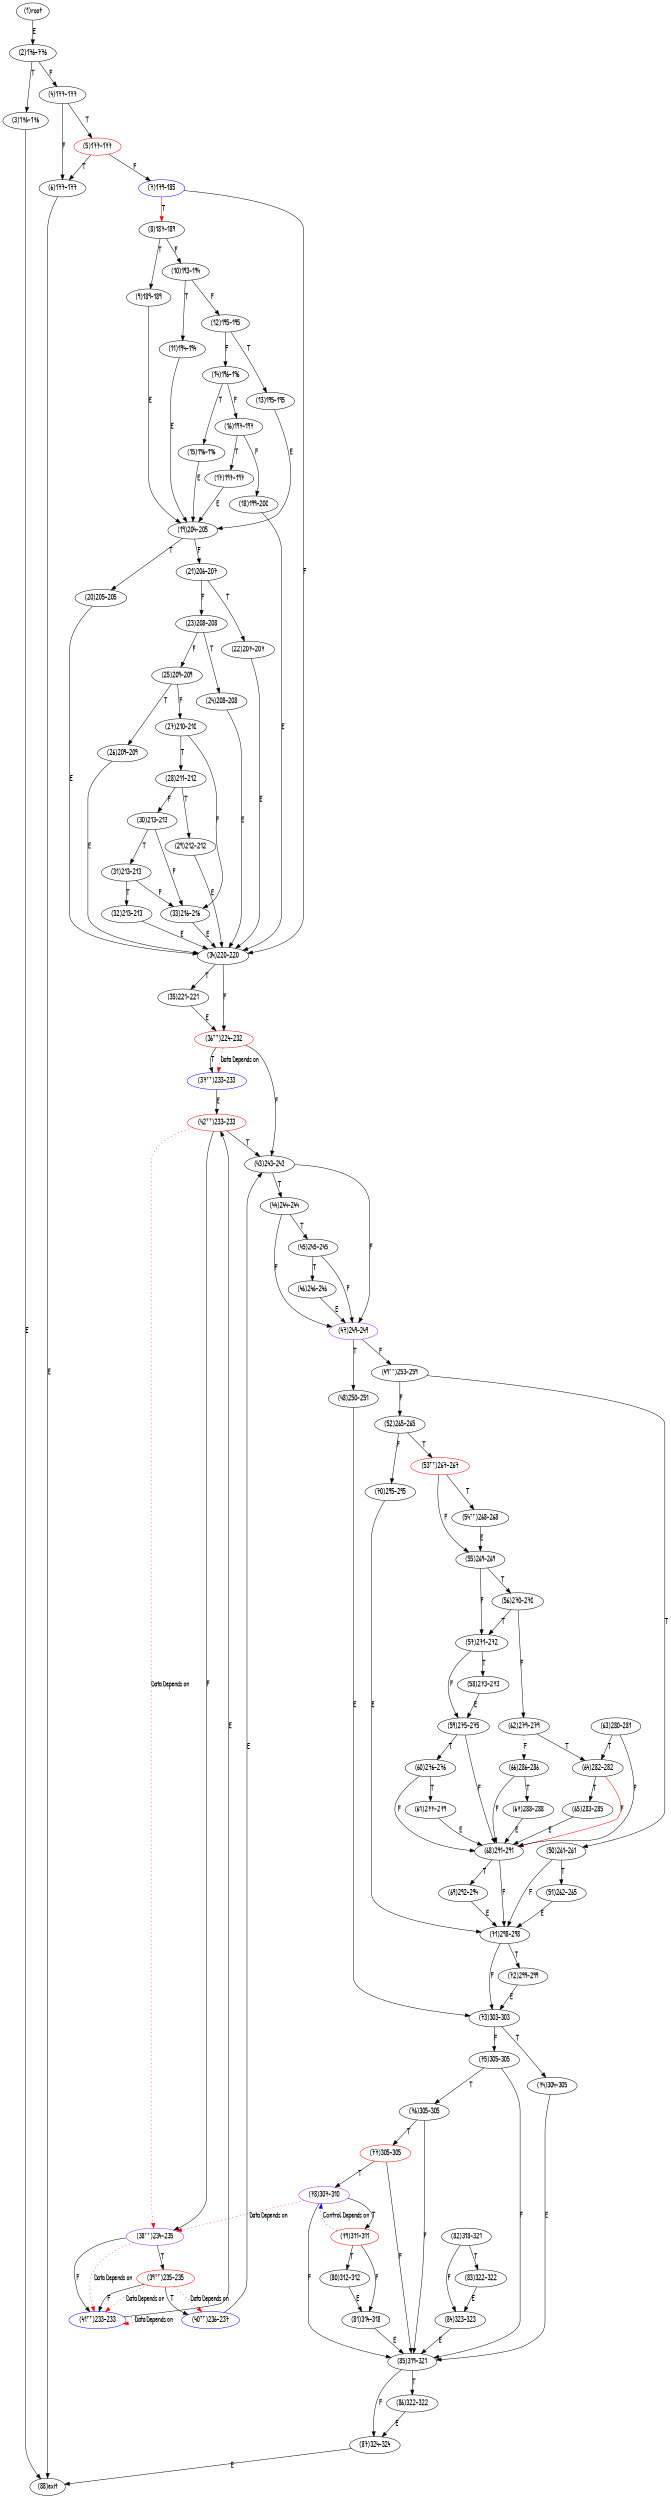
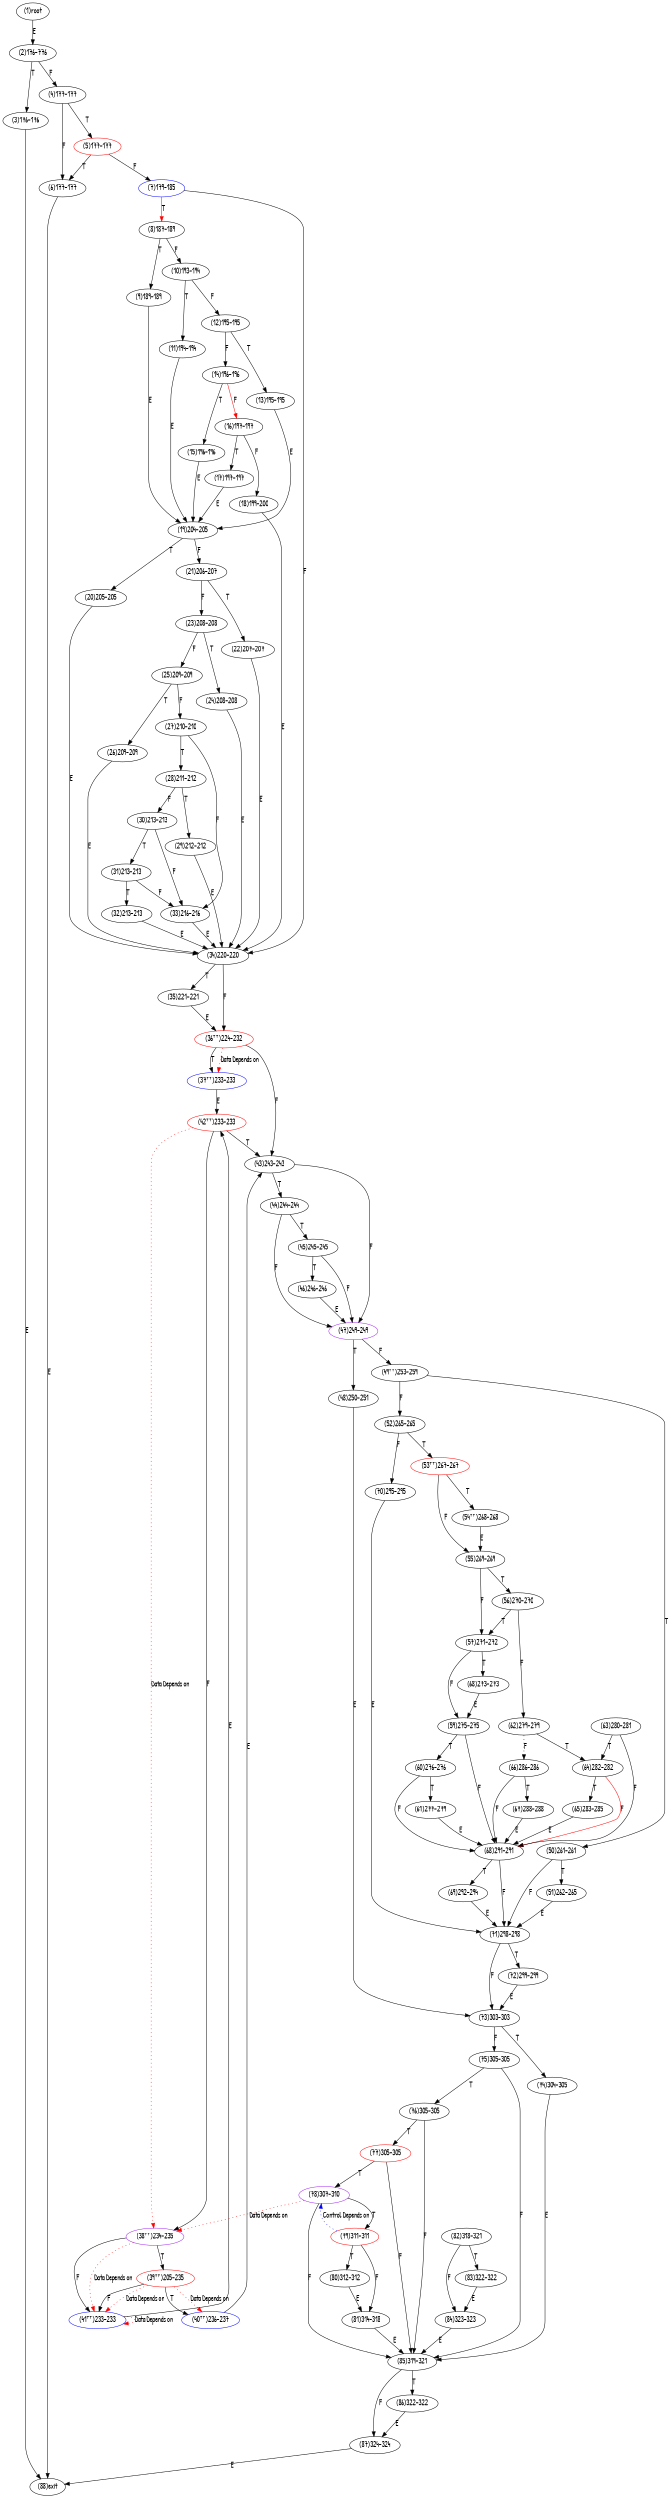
  digraph {
    fontname="Patrick Hand"
    node [fontname="Patrick Hand"]
    edge [fontname="Patrick Hand"]
    n1 [label="(1)root"]
    n2 [label="(2)176-776"]
    n3 [label="(3)176-176"]
    n4 [label="(4)177-177"]
    n5 [label="(88)exit"]
    n6 [color=red label="(5)177-177"]
    n7 [label="(6)177-177"]
    n8 [color=blue label="(7)179-185"]
    n9 [label="(8)187-189"]
    n10 [label="(34)220-220"]
    n11 [label="(9)189-189"]
    n12 [label="(10)193-194"]
    n13 [label="(35)221-221"]
    n14 [color=red label="(36**)224-232"]
    n15 [label="(19)204-205"]
    n16 [label="(11)194-194"]
    n17 [label="(12)195-195"]
    n18 [label="(21)206-207"]
    n19 [label="(20)205-205"]
    n20 [label="(13)195-195"]
    n21 [label="(14)196-196"]
    n22 [label="(15)196-196"]
    n23 [label="(16)197-197"]
    n24 [label="(17)197-197"]
    n25 [label="(18)199-200"]
    n26 [label="(23)208-208"]
    n27 [label="(22)207-207"]
    n28 [label="(25)209-209"]
    n29 [label="(24)208-208"]
    n30 [label="(27)210-210"]
    n31 [label="(26)209-209"]
    n32 [label="(28)211-212"]
    n33 [label="(33)216-216"]
    n34 [label="(29)212-212"]
    n35 [label="(30)213-213"]
    n36 [label="(31)213-213"]
    n37 [label="(32)213-213"]
    n38 [color=blue label="(37**)233-233"]
    n39 [label="(43)243-243"]
    n40 [color=purple label="(38**)234-235"]
-   n41 [color=red label="(39**)235-235"]
+   n41 [color=red label="(39**)205-235"]
    n42 [color=blue label="(41**)233-233"]
    n43 [color=blue label="(40**)236-237"]
    n44 [color=red label="(42**)233-233"]
    n45 [color=purple label="(47)249-249"]
    n46 [label="(44)244-244"]
    n47 [label="(49**)253-259"]
    n48 [label="(48)250-251"]
    n49 [label="(45)245-245"]
    n50 [label="(46)246-246"]
    n51 [label="(50)261-261"]
    n52 [label="(52)265-265"]
    n53 [label="(73)303-303"]
    n54 [label="(51)262-265"]
    n55 [label="(71)298-298"]
    n56 [label="(72)299-299"]
    n57 [color=red label="(53**)267-267"]
    n58 [label="(70)295-295"]
    n59 [label="(74)304-305"]
    n60 [label="(75)305-305"]
    n61 [label="(55)269-269"]
    n62 [label="(57)271-272"]
    n63 [label="(56)270-270"]
    n64 [label="(59)275-275"]
-   n65 [label="(58)273-273"]
+   n65 [label="(68)273-273"]
    n66 [label="(62)279-279"]
    n67 [label="(54**)268-268"]
    n68 [label="(60)276-276"]
    n69 [label="(68)291-291"]
    n70 [label="(61)277-279"]
    n71 [label="(69)292-294"]
    n72 [label="(64)282-282"]
    n73 [label="(66)286-286"]
    n74 [label="(63)280-281"]
    n75 [label="(65)283-285"]
    n76 [label="(67)288-288"]
    n77 [label="(76)305-305"]
    n78 [color=red label="(77)305-305"]
    n79 [label="(85)319-321"]
    n80 [color=purple label="(78)307-310"]
    n81 [label="(87)324-324"]
    n82 [label="(86)322-322"]
    n83 [color=red label="(79)311-311"]
    n84 [label="(81)314-318"]
    n85 [label="(80)312-312"]
    n86 [label="(84)323-323"]
    n87 [label="(83)322-322"]
    n88 [label="(82)318-321"]
    n1 -> n2 [label=E]
    n2 -> n3 [label=T]
    n2 -> n4 [label=F]
    n3 -> n5 [label=E]
    n4 -> n6 [label=T]
    n4 -> n7 [label=F]
    n6 -> n7 [label=T]
    n6 -> n8 [label=F]
    n7 -> n5 [label=E]
    n8 -> n9 [color=red label=T]
    n8 -> n10 [label=F]
    n9 -> n11 [label=T]
    n9 -> n12 [label=F]
    n10 -> n13 [label=T]
    n10 -> n14 [label=F]
    n11 -> n15 [label=E]
    n12 -> n16 [label=T]
    n12 -> n17 [label=F]
    n13 -> n14 [label=E]
    n14 -> n38 [label=T]
    n14 -> n38 [color=red label="Data Depends on" style=dotted]
    n14 -> n39 [label=F]
    n15 -> n18 [label=F]
    n15 -> n19 [label=T]
    n16 -> n15 [label=E]
    n17 -> n20 [label=T]
    n17 -> n21 [label=F]
    n18 -> n26 [label=F]
    n18 -> n27 [label=T]
    n19 -> n10 [label=E]
    n20 -> n15 [label=E]
    n21 -> n22 [label=T]
-   n21 -> n23 [label=F]
+   n21 -> n23 [label=F color=red]
    n22 -> n15 [label=E]
    n23 -> n24 [label=T]
    n23 -> n25 [label=F]
    n24 -> n15 [label=E]
    n25 -> n10 [label=E]
    n26 -> n28 [label=F]
    n26 -> n29 [label=T]
    n27 -> n10 [label=E]
    n28 -> n30 [label=F]
    n28 -> n31 [label=T]
    n29 -> n10 [label=E]
    n30 -> n32 [label=T]
    n30 -> n33 [label=F]
    n31 -> n10 [label=E]
    n32 -> n34 [label=T]
    n32 -> n35 [label=F]
    n33 -> n10 [label=E]
    n34 -> n10 [label=E]
    n35 -> n33 [label=F]
    n35 -> n36 [label=T]
    n36 -> n33 [label=F]
    n36 -> n37 [label=T]
    n37 -> n10 [label=E]
    n38 -> n44 [label=E]
    n39 -> n45 [label=F]
    n39 -> n46 [label=T]
    n40 -> n41 [label=T]
    n40 -> n42 [label=F]
    n40 -> n42 [color=red label="Data Depends on" style=dotted]
    n41 -> n42 [label=F]
    n41 -> n42 [color=red label="Data Depends on" style=dotted]
    n41 -> n43 [label=T]
    n41 -> n43 [color=red label="Data Depends on" style=dotted]
    n42 -> n42 [color=red label="Data Depends on" style=dotted]
    n42 -> n44 [label=E]
    n43 -> n39 [label=E]
    n44 -> n39 [label=T]
    n44 -> n40 [label=F]
    n44 -> n40 [color=red label="Data Depends on" style=dotted]
    n45 -> n47 [label=F]
    n45 -> n48 [label=T]
    n46 -> n45 [label=F]
    n46 -> n49 [label=T]
    n47 -> n51 [label=T]
    n47 -> n52 [label=F]
    n48 -> n53 [label=E]
    n49 -> n45 [label=F]
    n49 -> n50 [label=T]
    n50 -> n45 [label=E]
    n51 -> n54 [label=T]
    n51 -> n55 [label=F]
    n52 -> n57 [label=T]
    n52 -> n58 [label=F]
    n53 -> n59 [label=T]
    n53 -> n60 [label=F]
    n54 -> n55 [label=E]
    n55 -> n53 [label=F]
    n55 -> n56 [label=T]
    n56 -> n53 [label=E]
    n57 -> n61 [label=F]
    n57 -> n67 [label=T]
    n58 -> n55 [label=E]
    n59 -> n79 [label=E]
    n60 -> n77 [label=T]
    n60 -> n79 [label=F]
    n61 -> n62 [label=F]
    n61 -> n63 [label=T]
    n62 -> n64 [label=F]
    n62 -> n65 [label=T]
    n63 -> n62 [label=T]
    n63 -> n66 [label=F]
    n64 -> n68 [label=T]
    n64 -> n69 [label=F]
    n65 -> n64 [label=E]
    n66 -> n72 [label=T]
    n66 -> n73 [label=F style=dotted]
    n67 -> n61 [label=E]
    n68 -> n69 [label=F]
    n68 -> n70 [label=T]
    n69 -> n55 [label=F]
    n69 -> n71 [label=T]
    n70 -> n69 [label=E]
    n71 -> n55 [label=E]
    n72 -> n69 [color=red label=F]
    n72 -> n75 [label=T]
    n73 -> n69 [label=F]
    n73 -> n76 [label=T]
    n74 -> n69 [label=F]
    n74 -> n72 [label=T]
    n75 -> n69 [label=E]
    n76 -> n69 [label=E]
    n77 -> n78 [label=T]
    n77 -> n79 [label=F]
    n78 -> n79 [label=F]
    n78 -> n80 [label=T]
    n79 -> n81 [label=F]
    n79 -> n82 [label=T]
    n80 -> n40 [color=red label="Data Depends on" style=dotted]
    n80 -> n79 [label=F]
    n80 -> n83 [label=T]
    n81 -> n5 [label=E]
    n82 -> n81 [label=E]
    n83 -> n80 [color=blue label="Control Depends on" style=dotted]
    n83 -> n84 [label=F]
    n83 -> n85 [label=T]
    n84 -> n79 [label=E]
    n85 -> n84 [label=E]
    n86 -> n79 [label=E]
    n87 -> n86 [label=E]
    n88 -> n86 [label=F]
    n88 -> n87 [label=T]
  }
